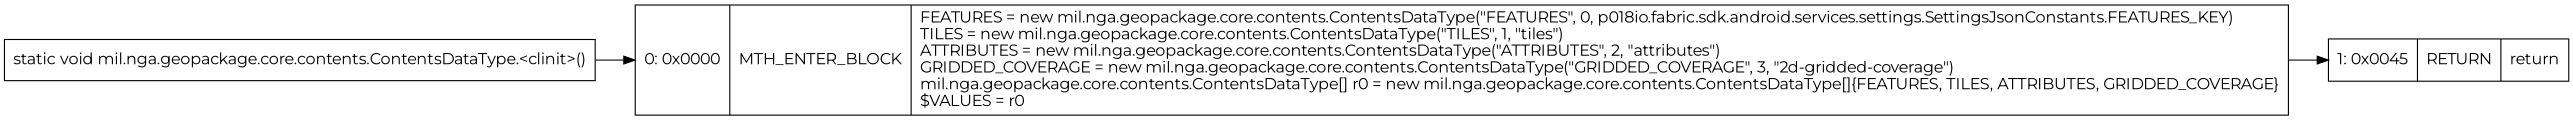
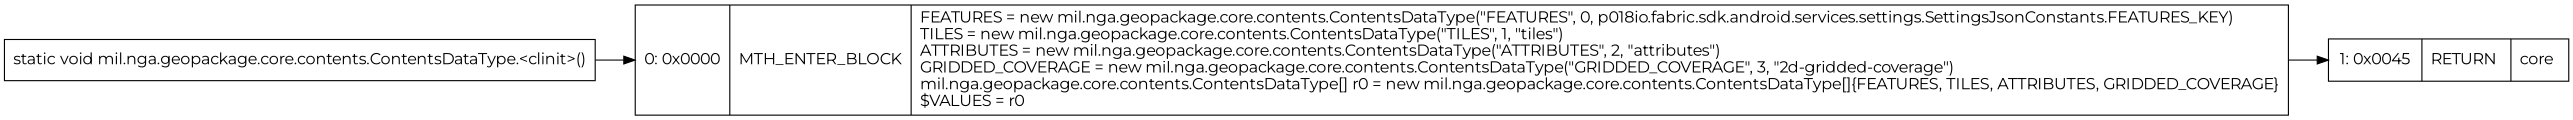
  digraph {
    rankdir=LR
    fontname=Montserrat
    node [shape=record fontname=Montserrat]
    edge [fontname=Montserrat]
    n1 [label="{0\:\ 0x0000|MTH_ENTER_BLOCK\l|FEATURES = new mil.nga.geopackage.core.contents.ContentsDataType(\"FEATURES\", 0, p018io.fabric.sdk.android.services.settings.SettingsJsonConstants.FEATURES_KEY)\lTILES = new mil.nga.geopackage.core.contents.ContentsDataType(\"TILES\", 1, \"tiles\")\lATTRIBUTES = new mil.nga.geopackage.core.contents.ContentsDataType(\"ATTRIBUTES\", 2, \"attributes\")\lGRIDDED_COVERAGE = new mil.nga.geopackage.core.contents.ContentsDataType(\"GRIDDED_COVERAGE\", 3, \"2d\-gridded\-coverage\")\lmil.nga.geopackage.core.contents.ContentsDataType[] r0 = new mil.nga.geopackage.core.contents.ContentsDataType[]\{FEATURES, TILES, ATTRIBUTES, GRIDDED_COVERAGE\}\l$VALUES = r0\l}"]
-   n2 [label="{1\:\ 0x0045|RETURN\l|return\l}"]
+   n2 [label="{1\:\ 0x0045|RETURN\l|core\l}"]
    n3 [label="{static void mil.nga.geopackage.core.contents.ContentsDataType.\<clinit\>() }"]
    n1 -> n2
    n3 -> n1
  }
